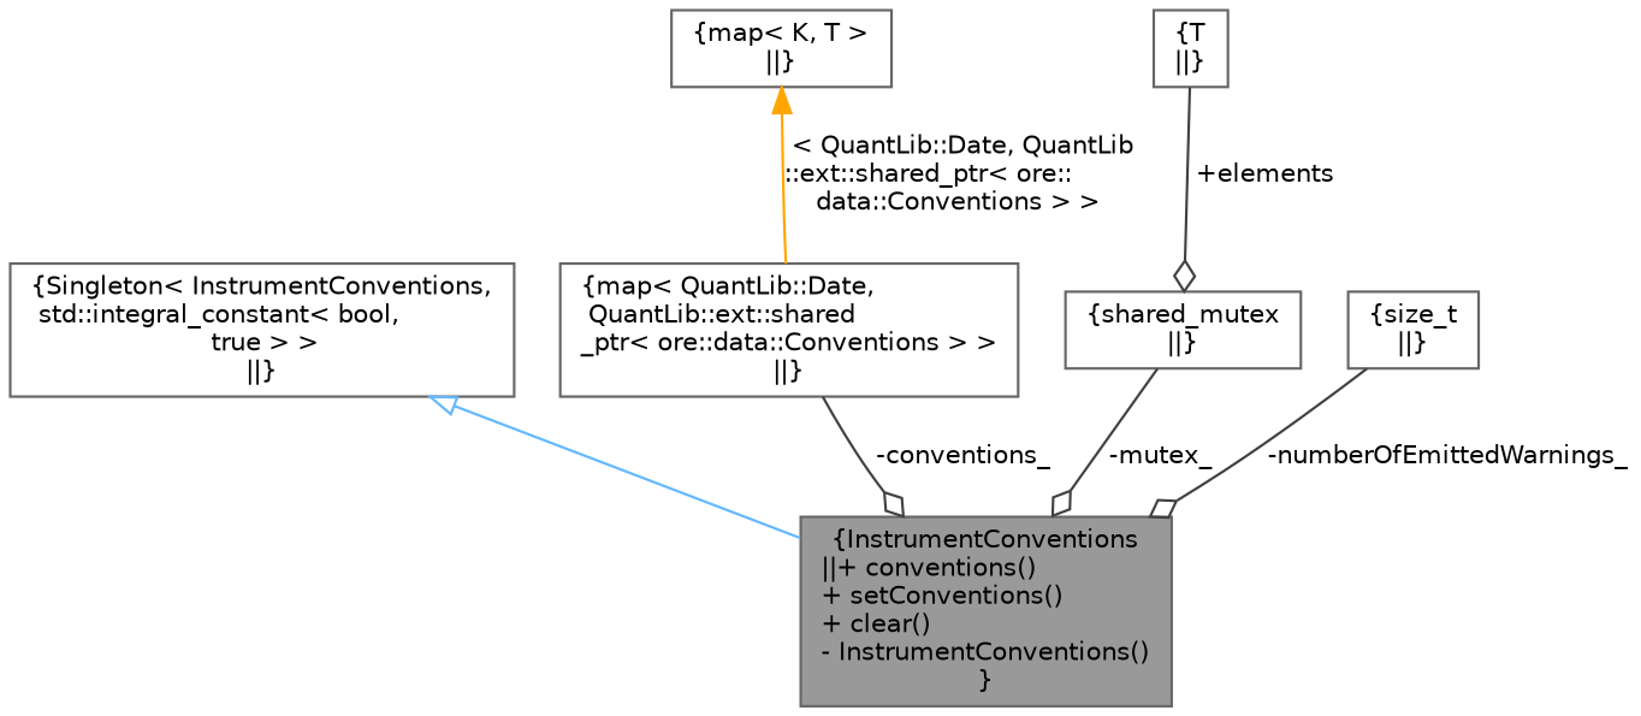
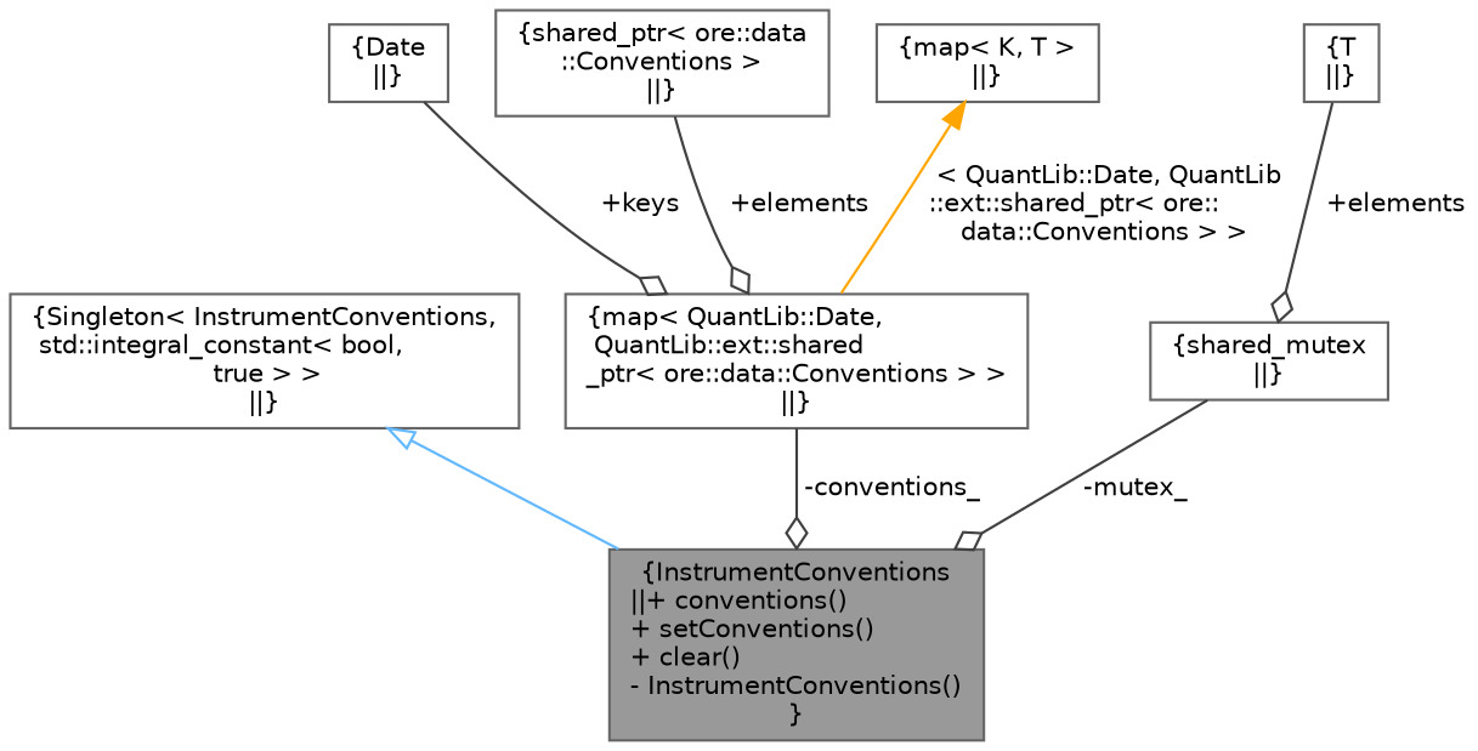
  digraph {
    node [color=gray40 fillcolor=white fontname=Helvetica fontsize=10 shape=box style=filled]
    edge [color=grey25 fontname=Helvetica fontsize=10 labelfontname=Helvetica labelfontsize=10 style=solid arrowhead=odiamond]
    n1 [fillcolor=grey60 fontcolor=black height=0.2 label="{InstrumentConventions\n||+ conventions()\l+ setConventions()\l+ clear()\l- InstrumentConventions()\l}" width=0.4]
    n2 [height=0.2 label="{Singleton\< InstrumentConventions,\l std::integral_constant\< bool,\l true \> \>\n||}" width=0.4]
    n3 [height=0.2 label="{map\< QuantLib::Date,\l QuantLib::ext::shared\l_ptr\< ore::data::Conventions \> \>\n||}" width=0.4]
+   n4 [height=0.2 label="{Date\n||}" width=0.4]
+   n5 [height=0.2 label="{shared_ptr\< ore::data\l::Conventions \>\n||}" width=0.4]
    n6 [height=0.2 label="{map\< K, T \>\n||}" width=0.4]
    n7 [height=0.2 label="{T\n||}" width=0.4]
    n8 [height=0.2 label="{shared_mutex\n||}" width=0.4]
-   n9 [height=0.2 label="{size_t\n||}" width=0.4]
    n2 -> n1 [arrowtail=onormal color=steelblue1 dir=back arrowhead=""]
    n3 -> n1 [label=" -conventions_"]
+   n4 -> n3 [label=" +keys"]
+   n5 -> n3 [label=" +elements"]
    n6 -> n3 [color=orange dir=back label=" \< QuantLib::Date, QuantLib\l::ext::shared_ptr\< ore::\ldata::Conventions \> \>" arrowhead=""]
    n7 -> n8 [label=" +elements"]
    n8 -> n1 [label=" -mutex_"]
-   n9 -> n1 [label=" -numberOfEmittedWarnings_"]
  }
